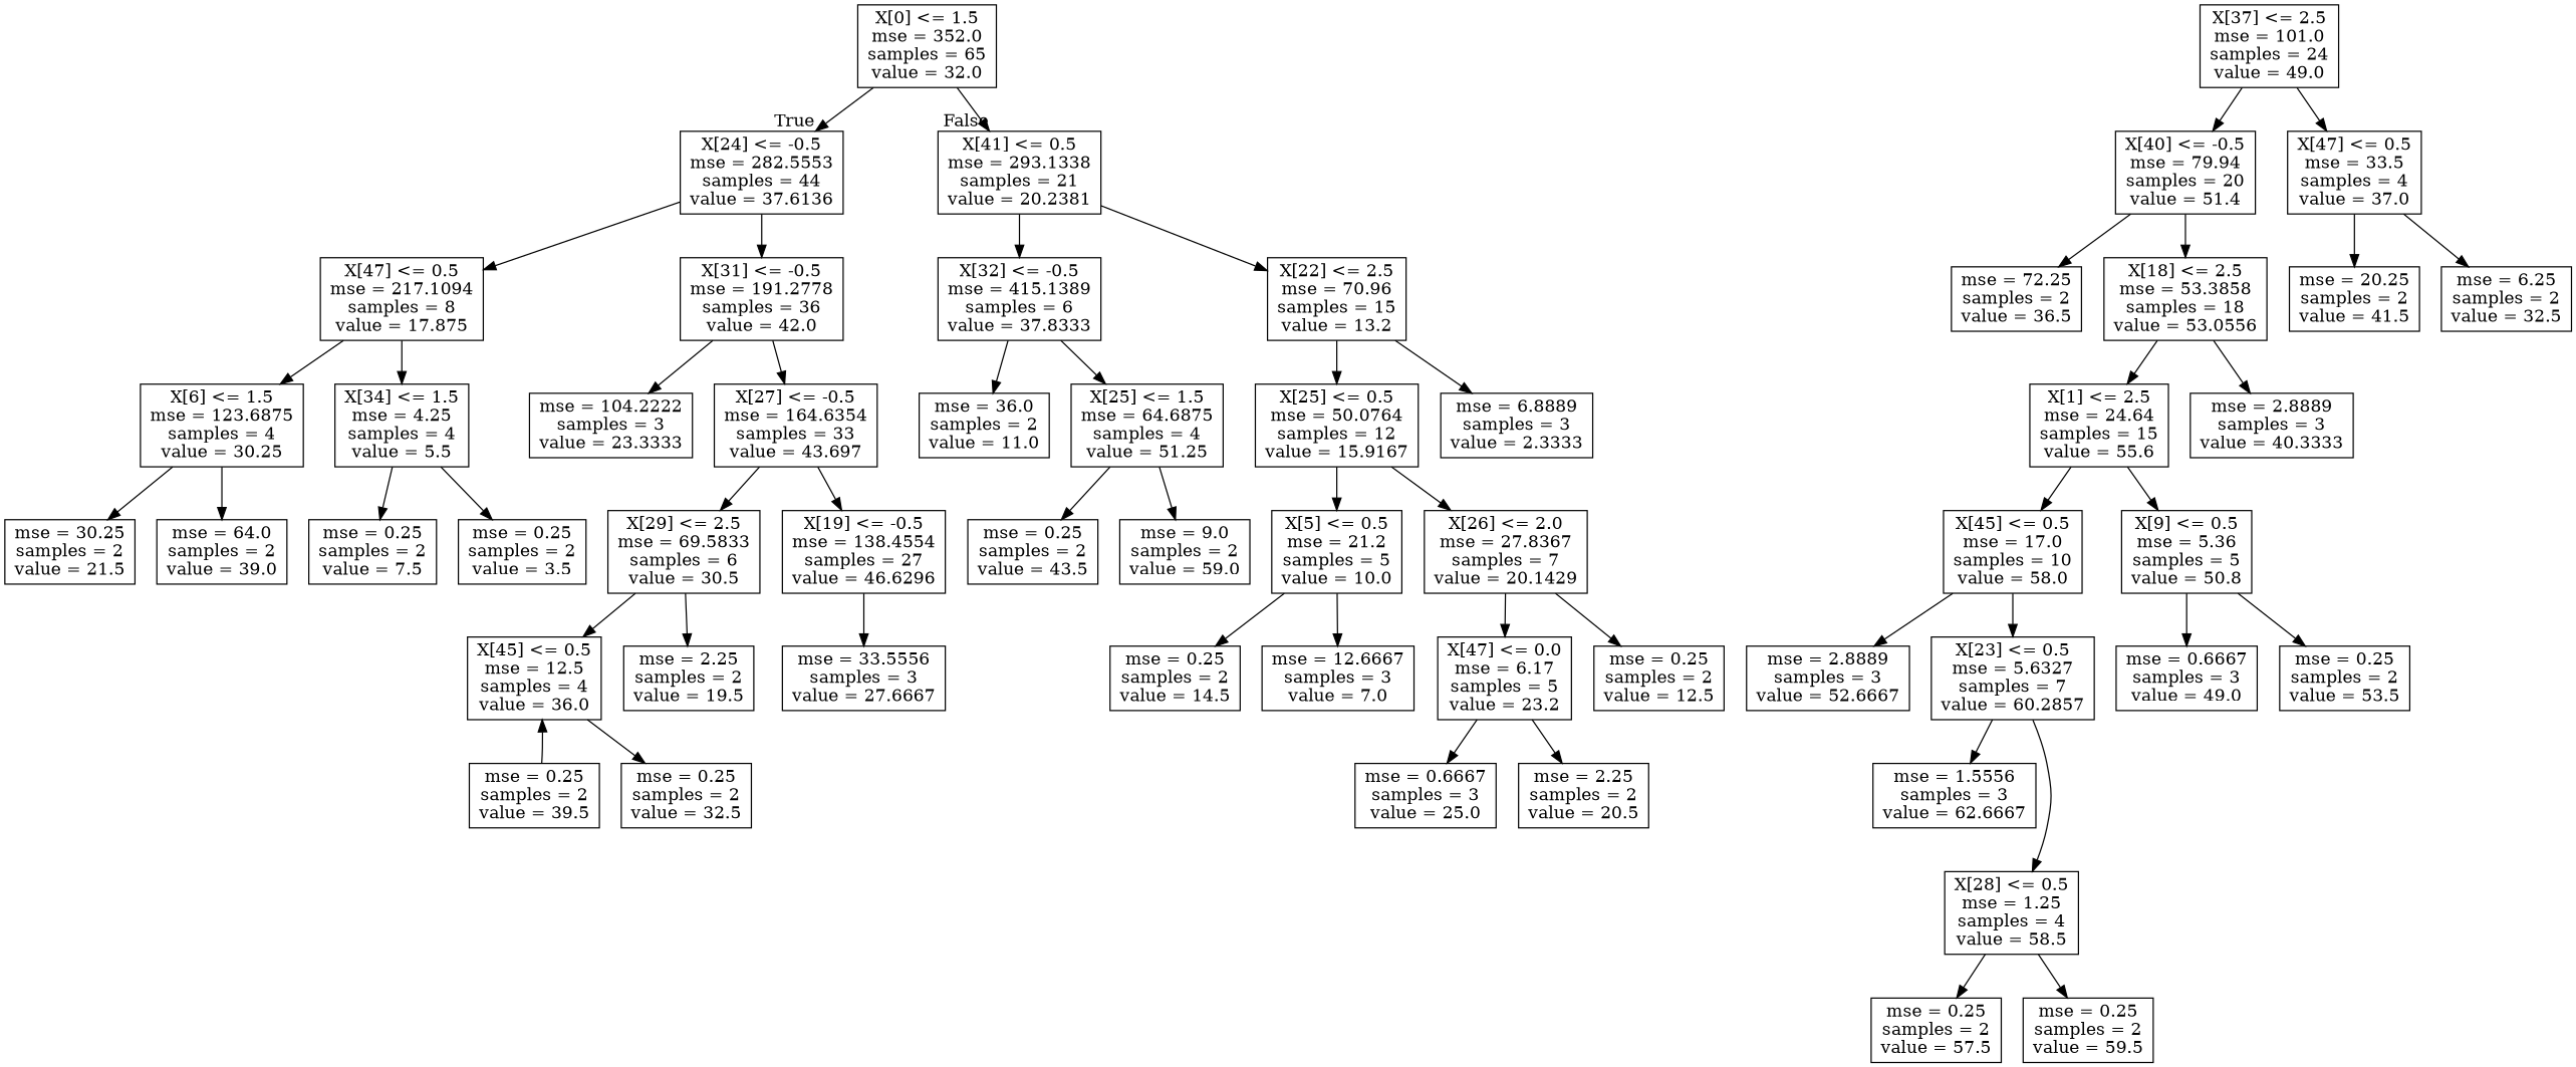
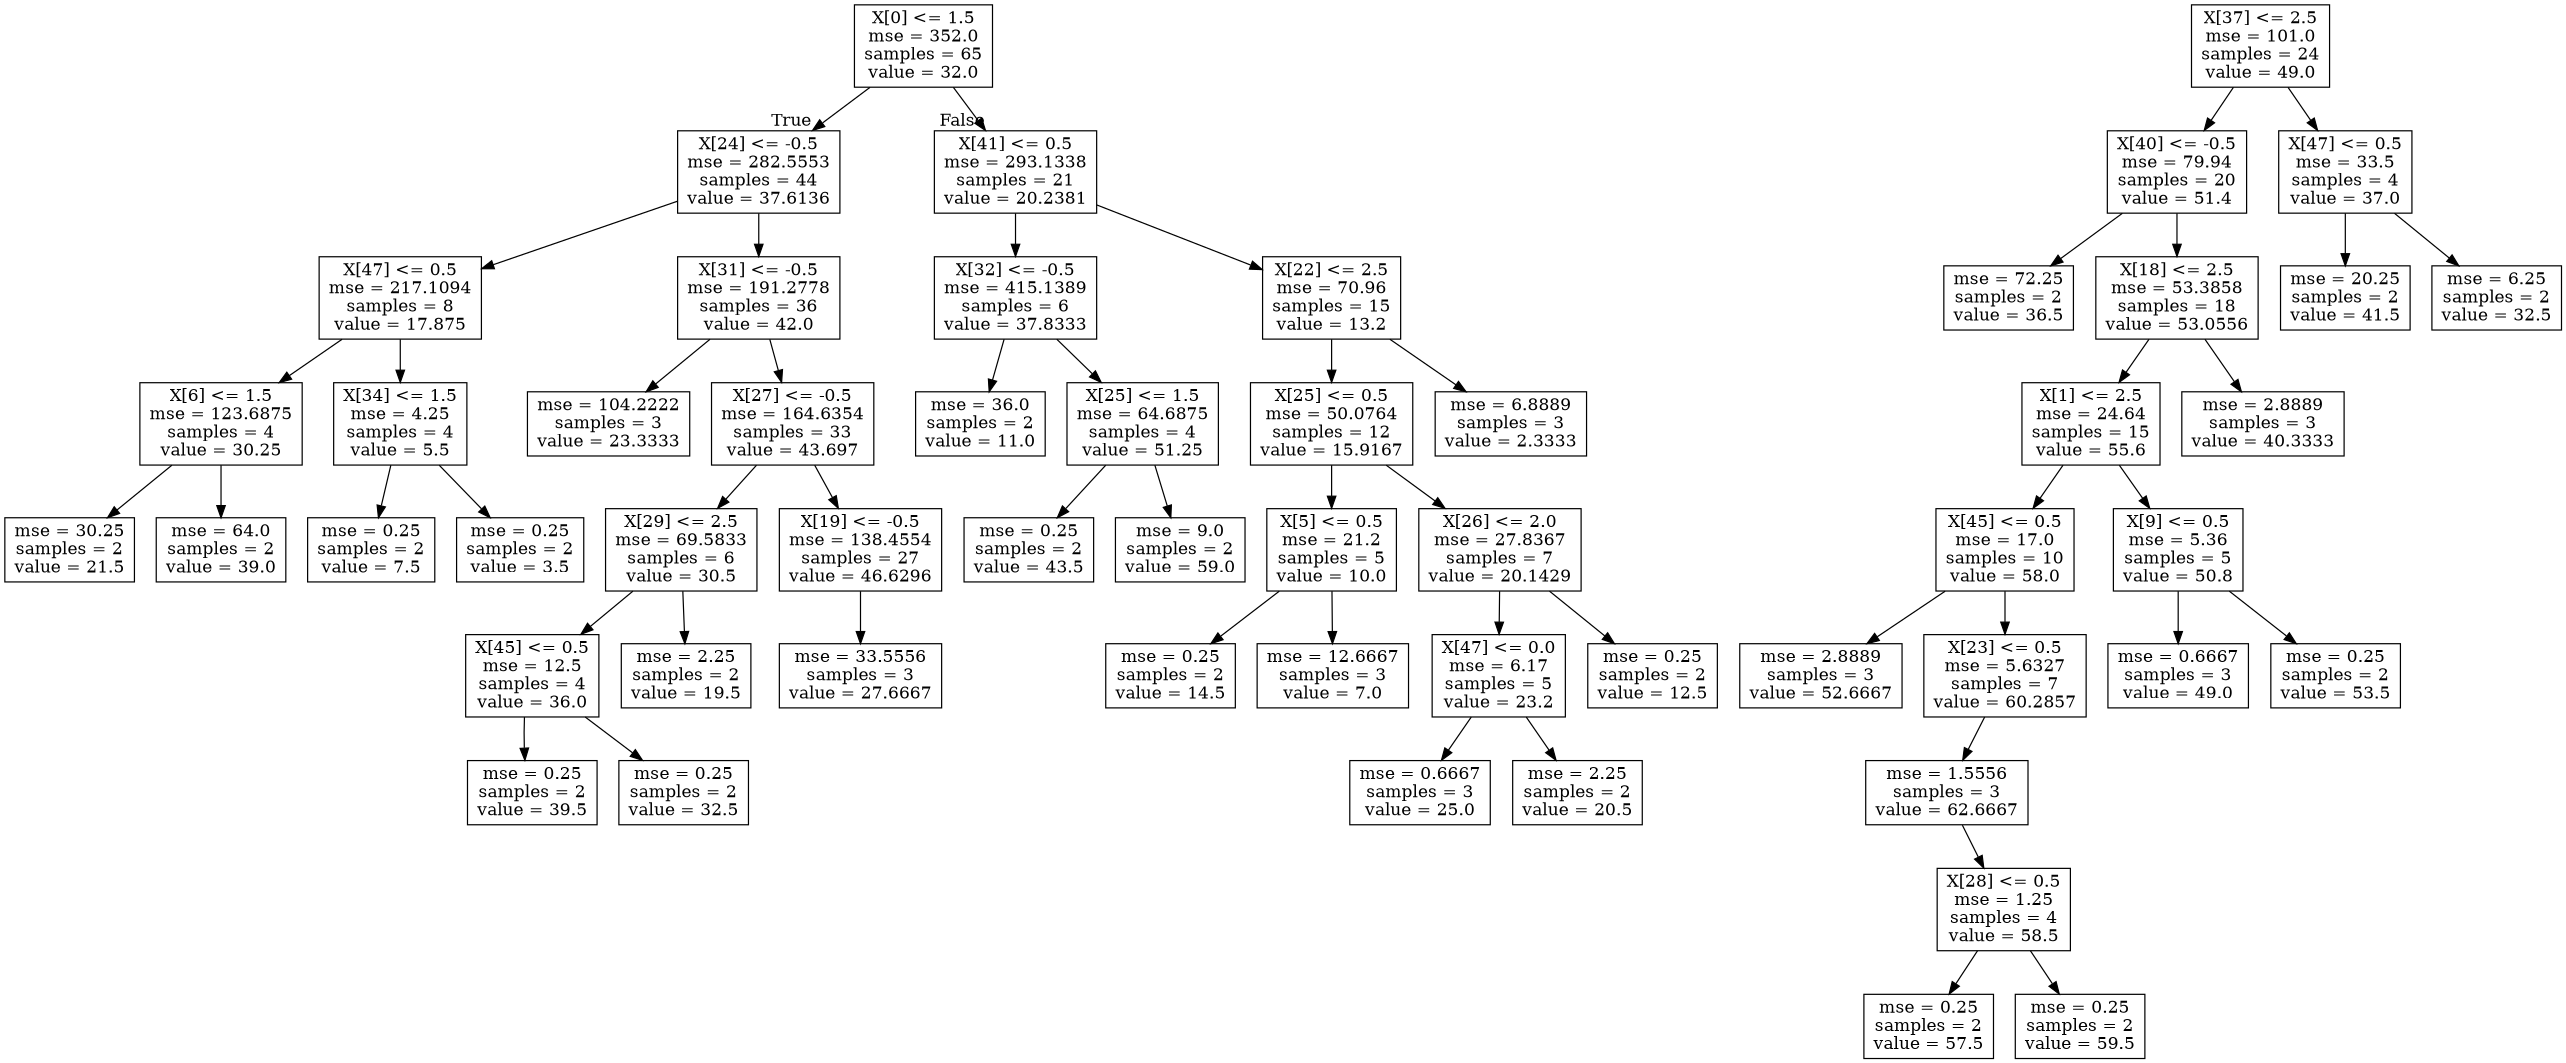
  digraph {
    node [shape=box]
    n1 [label="X[0] <= 1.5\nmse = 352.0\nsamples = 65\nvalue = 32.0"]
    n2 [label="X[24] <= -0.5\nmse = 282.5553\nsamples = 44\nvalue = 37.6136"]
    n3 [label="X[41] <= 0.5\nmse = 293.1338\nsamples = 21\nvalue = 20.2381"]
    n4 [label="X[47] <= 0.5\nmse = 217.1094\nsamples = 8\nvalue = 17.875"]
    n5 [label="X[31] <= -0.5\nmse = 191.2778\nsamples = 36\nvalue = 42.0"]
    n6 [label="X[32] <= -0.5\nmse = 415.1389\nsamples = 6\nvalue = 37.8333"]
    n7 [label="X[22] <= 2.5\nmse = 70.96\nsamples = 15\nvalue = 13.2"]
    n8 [label="X[6] <= 1.5\nmse = 123.6875\nsamples = 4\nvalue = 30.25"]
    n9 [label="X[34] <= 1.5\nmse = 4.25\nsamples = 4\nvalue = 5.5"]
    n10 [label="mse = 104.2222\nsamples = 3\nvalue = 23.3333"]
    n11 [label="X[27] <= -0.5\nmse = 164.6354\nsamples = 33\nvalue = 43.697"]
    n12 [label="mse = 30.25\nsamples = 2\nvalue = 21.5"]
    n13 [label="mse = 64.0\nsamples = 2\nvalue = 39.0"]
    n14 [label="mse = 0.25\nsamples = 2\nvalue = 7.5"]
    n15 [label="mse = 0.25\nsamples = 2\nvalue = 3.5"]
    n16 [label="X[29] <= 2.5\nmse = 69.5833\nsamples = 6\nvalue = 30.5"]
    n17 [label="X[19] <= -0.5\nmse = 138.4554\nsamples = 27\nvalue = 46.6296"]
    n18 [label="X[45] <= 0.5\nmse = 12.5\nsamples = 4\nvalue = 36.0"]
    n19 [label="mse = 2.25\nsamples = 2\nvalue = 19.5"]
    n20 [label="mse = 33.5556\nsamples = 3\nvalue = 27.6667"]
    n21 [label="mse = 0.25\nsamples = 2\nvalue = 39.5"]
    n22 [label="mse = 0.25\nsamples = 2\nvalue = 32.5"]
    n23 [label="X[37] <= 2.5\nmse = 101.0\nsamples = 24\nvalue = 49.0"]
    n24 [label="X[40] <= -0.5\nmse = 79.94\nsamples = 20\nvalue = 51.4"]
    n25 [label="X[47] <= 0.5\nmse = 33.5\nsamples = 4\nvalue = 37.0"]
    n26 [label="mse = 72.25\nsamples = 2\nvalue = 36.5"]
    n27 [label="X[18] <= 2.5\nmse = 53.3858\nsamples = 18\nvalue = 53.0556"]
    n28 [label="mse = 20.25\nsamples = 2\nvalue = 41.5"]
    n29 [label="mse = 6.25\nsamples = 2\nvalue = 32.5"]
    n30 [label="X[1] <= 2.5\nmse = 24.64\nsamples = 15\nvalue = 55.6"]
    n31 [label="mse = 2.8889\nsamples = 3\nvalue = 40.3333"]
    n32 [label="X[45] <= 0.5\nmse = 17.0\nsamples = 10\nvalue = 58.0"]
    n33 [label="X[9] <= 0.5\nmse = 5.36\nsamples = 5\nvalue = 50.8"]
    n34 [label="mse = 2.8889\nsamples = 3\nvalue = 52.6667"]
    n35 [label="X[23] <= 0.5\nmse = 5.6327\nsamples = 7\nvalue = 60.2857"]
    n36 [label="mse = 0.6667\nsamples = 3\nvalue = 49.0"]
    n37 [label="mse = 0.25\nsamples = 2\nvalue = 53.5"]
    n38 [label="mse = 1.5556\nsamples = 3\nvalue = 62.6667"]
    n39 [label="X[28] <= 0.5\nmse = 1.25\nsamples = 4\nvalue = 58.5"]
    n40 [label="mse = 0.25\nsamples = 2\nvalue = 57.5"]
    n41 [label="mse = 0.25\nsamples = 2\nvalue = 59.5"]
    n42 [label="mse = 36.0\nsamples = 2\nvalue = 11.0"]
    n43 [label="X[25] <= 1.5\nmse = 64.6875\nsamples = 4\nvalue = 51.25"]
    n44 [label="X[25] <= 0.5\nmse = 50.0764\nsamples = 12\nvalue = 15.9167"]
    n45 [label="mse = 6.8889\nsamples = 3\nvalue = 2.3333"]
    n46 [label="mse = 0.25\nsamples = 2\nvalue = 43.5"]
    n47 [label="mse = 9.0\nsamples = 2\nvalue = 59.0"]
    n48 [label="X[5] <= 0.5\nmse = 21.2\nsamples = 5\nvalue = 10.0"]
    n49 [label="X[26] <= 2.0\nmse = 27.8367\nsamples = 7\nvalue = 20.1429"]
    n50 [label="mse = 0.25\nsamples = 2\nvalue = 14.5"]
    n51 [label="mse = 12.6667\nsamples = 3\nvalue = 7.0"]
    n52 [label="X[47] <= 0.0\nmse = 6.17\nsamples = 5\nvalue = 23.2"]
    n53 [label="mse = 0.25\nsamples = 2\nvalue = 12.5"]
    n54 [label="mse = 0.6667\nsamples = 3\nvalue = 25.0"]
    n55 [label="mse = 2.25\nsamples = 2\nvalue = 20.5"]
    n1 -> n2 [headlabel=True labelangle=45 labeldistance=2.5]
    n1 -> n3 [headlabel=False labelangle=-45 labeldistance=2.5]
    n2 -> n4
    n2 -> n5
    n3 -> n6
    n3 -> n7
    n4 -> n8
    n4 -> n9
    n5 -> n10
    n5 -> n11
    n6 -> n42
    n6 -> n43
    n7 -> n44
    n7 -> n45
    n8 -> n12
    n8 -> n13
    n9 -> n14
    n9 -> n15
    n11 -> n16
    n11 -> n17
    n16 -> n18
    n16 -> n19
    n17 -> n20
-   n21 -> n18
+   n18 -> n21
    n18 -> n22
    n23 -> n24
    n23 -> n25
    n24 -> n26
    n24 -> n27
    n25 -> n28
    n25 -> n29
    n27 -> n30
    n27 -> n31
    n30 -> n32
    n30 -> n33
    n32 -> n34
    n32 -> n35
    n33 -> n36
    n33 -> n37
    n35 -> n38
-   n35 -> n39
+   n38 -> n39
    n39 -> n40
    n39 -> n41
    n43 -> n46
    n43 -> n47
    n44 -> n48
    n44 -> n49
    n48 -> n50
    n48 -> n51
    n49 -> n52
    n49 -> n53
    n52 -> n54
    n52 -> n55
  }
